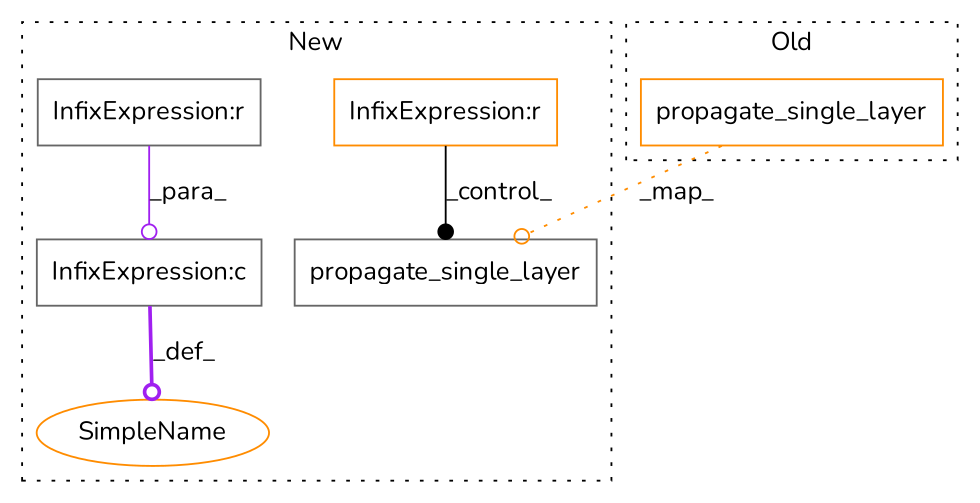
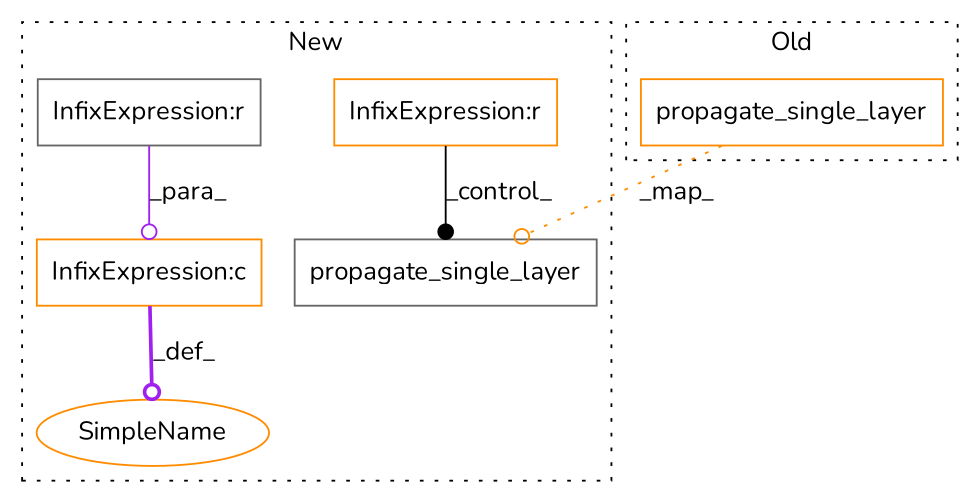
  digraph {
    fontname=Nunito
    node [a=27 color=gray40 fontname=Nunito l="23,1" shape=box]
    edge [arrowhead=odot color=purple fontname=Nunito style=solid]
    n1 [a=32 label=propagate_single_layer s="89539,89610"]
    n2 [a=42 color=darkorange label=SimpleName shape=ellipse l=""]
-   n3 [l=4 label="InfixExpression:c" s=88503]
+   n3 [color=darkorange l=4 label="InfixExpression:c" s=88503]
    n4 [color=darkorange l=3 label="InfixExpression:r" s=88622]
    n5 [l=3 label="InfixExpression:r" s=88522]
    n6 [a=32 color=darkorange label=propagate_single_layer s="89134,89205"]
    subgraph cluster_1 {
      label=New
      style=dotted
      n1
      n2
      n3
      n4
      n5
    }
    subgraph cluster_2 {
      label=Old
      style=dotted
      n6
    }
    n3 -> n2 [label=_def_ style=bold]
    n4 -> n1 [arrowhead=dot color=black label=_control_]
    n5 -> n3 [label=_para_]
    n6 -> n1 [color=darkorange label=_map_ style=dotted]
  }
